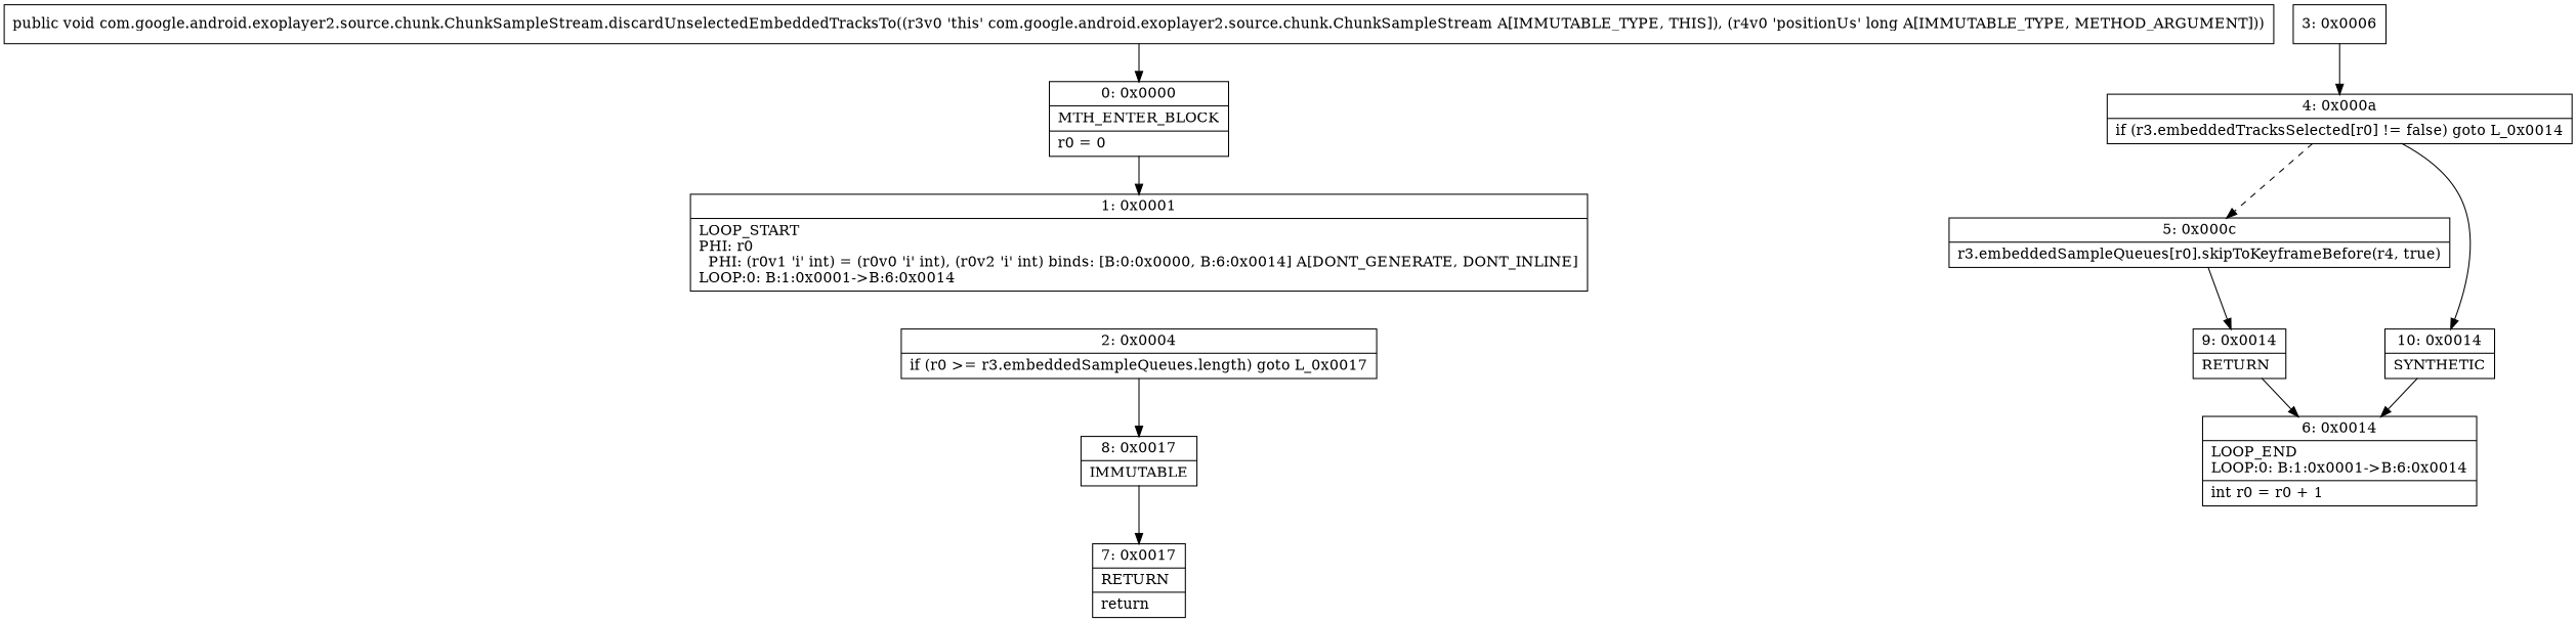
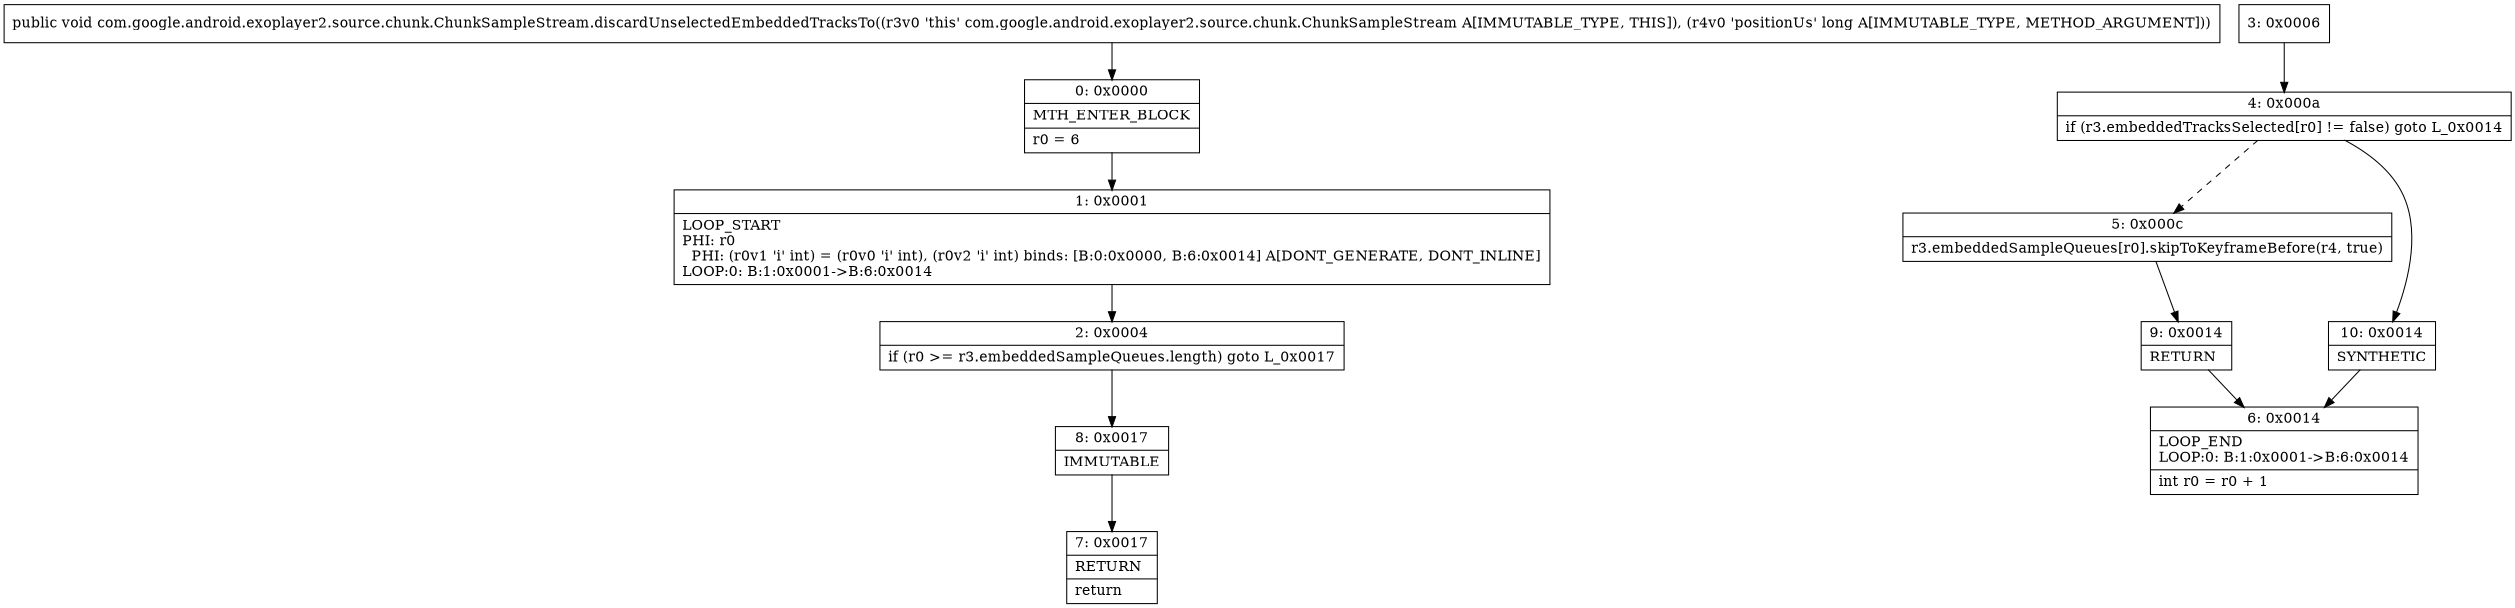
  digraph {
    node [shape=record]
-   n1 [label="{0\:\ 0x0000|MTH_ENTER_BLOCK\l|r0 = 0\l}"]
+   n1 [label="{0\:\ 0x0000|MTH_ENTER_BLOCK\l|r0 = 6\l}"]
    n2 [label="{1\:\ 0x0001|LOOP_START\lPHI: r0 \l  PHI: (r0v1 'i' int) = (r0v0 'i' int), (r0v2 'i' int) binds: [B:0:0x0000, B:6:0x0014] A[DONT_GENERATE, DONT_INLINE]\lLOOP:0: B:1:0x0001\-\>B:6:0x0014\l}"]
    n3 [label="{2\:\ 0x0004|if (r0 \>= r3.embeddedSampleQueues.length) goto L_0x0017\l}"]
    n4 [label="{8\:\ 0x0017|IMMUTABLE\l}"]
    n5 [label="{3\:\ 0x0006}"]
    n6 [label="{4\:\ 0x000a|if (r3.embeddedTracksSelected[r0] != false) goto L_0x0014\l}"]
    n7 [label="{7\:\ 0x0017|RETURN\l|return\l}"]
    n8 [label="{5\:\ 0x000c|r3.embeddedSampleQueues[r0].skipToKeyframeBefore(r4, true)\l}"]
    n9 [label="{10\:\ 0x0014|SYNTHETIC\l}"]
    n10 [label="{9\:\ 0x0014|RETURN\l}"]
    n11 [label="{6\:\ 0x0014|LOOP_END\lLOOP:0: B:1:0x0001\-\>B:6:0x0014\l|int r0 = r0 + 1\l}"]
    n12 [label="{public void com.google.android.exoplayer2.source.chunk.ChunkSampleStream.discardUnselectedEmbeddedTracksTo((r3v0 'this' com.google.android.exoplayer2.source.chunk.ChunkSampleStream A[IMMUTABLE_TYPE, THIS]), (r4v0 'positionUs' long A[IMMUTABLE_TYPE, METHOD_ARGUMENT])) }"]
    n1 -> n2
+   n2 -> n3
    n3 -> n4
    n4 -> n7
    n5 -> n6
    n6 -> n8 [style=dashed]
    n6 -> n9
    n8 -> n10
    n9 -> n11
    n10 -> n11
    n12 -> n1
  }
